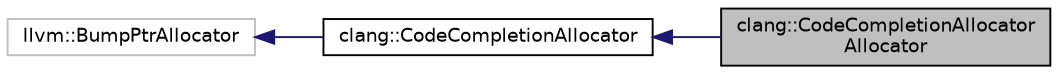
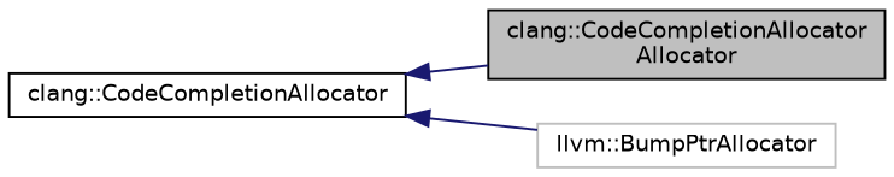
  digraph {
    rankdir=LR
    node [color=black fontname=Helvetica fontsize=10 shape=record]
    edge [color=midnightblue dir=back fontname=Helvetica fontsize=10 labelfontname=Helvetica labelfontsize=10 style=solid]
    n1 [fillcolor=grey75 fontcolor=black height=0.2 label="clang::CodeCompletionAllocator\lAllocator" style=filled width=0.4]
    n2 [height=0.2 label="clang::CodeCompletionAllocator" width=0.4]
    n3 [color=grey75 height=0.2 label="llvm::BumpPtrAllocator" width=0.4]
    n2 -> n1
-   n3 -> n2
+   n2 -> n3
  }
